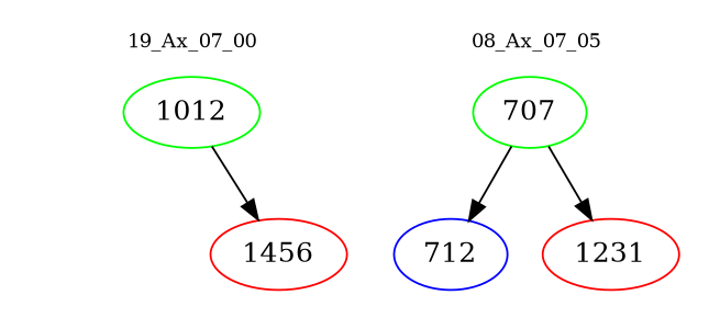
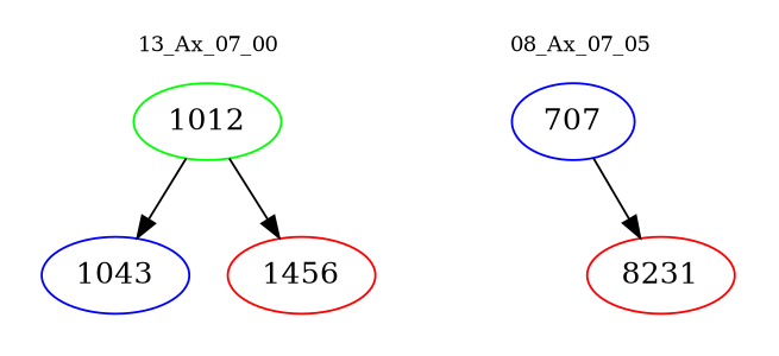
  digraph {
    node [color=green]
    edge [color=black]
    n1 [label=1012]
+   n2 [color=blue label=1043]
    n3 [color=red label=1456]
-   n4 [label=707]
-   n5 [color=blue label=712]
-   n6 [color=red label=1231]
+   n4 [color=blue label=707]
+   n6 [color=red label=8231]
    subgraph cluster_1 {
      color=white
      fontsize=10
-     label="19_Ax_07_00"
+     label="13_Ax_07_00"
      n1
+     n2
      n3
    }
    subgraph cluster_2 {
      color=white
      fontsize=10
      label="08_Ax_07_05"
      n4
-     n5
      n6
    }
+   n1 -> n2
    n1 -> n3
-   n4 -> n5
    n4 -> n6
  }
